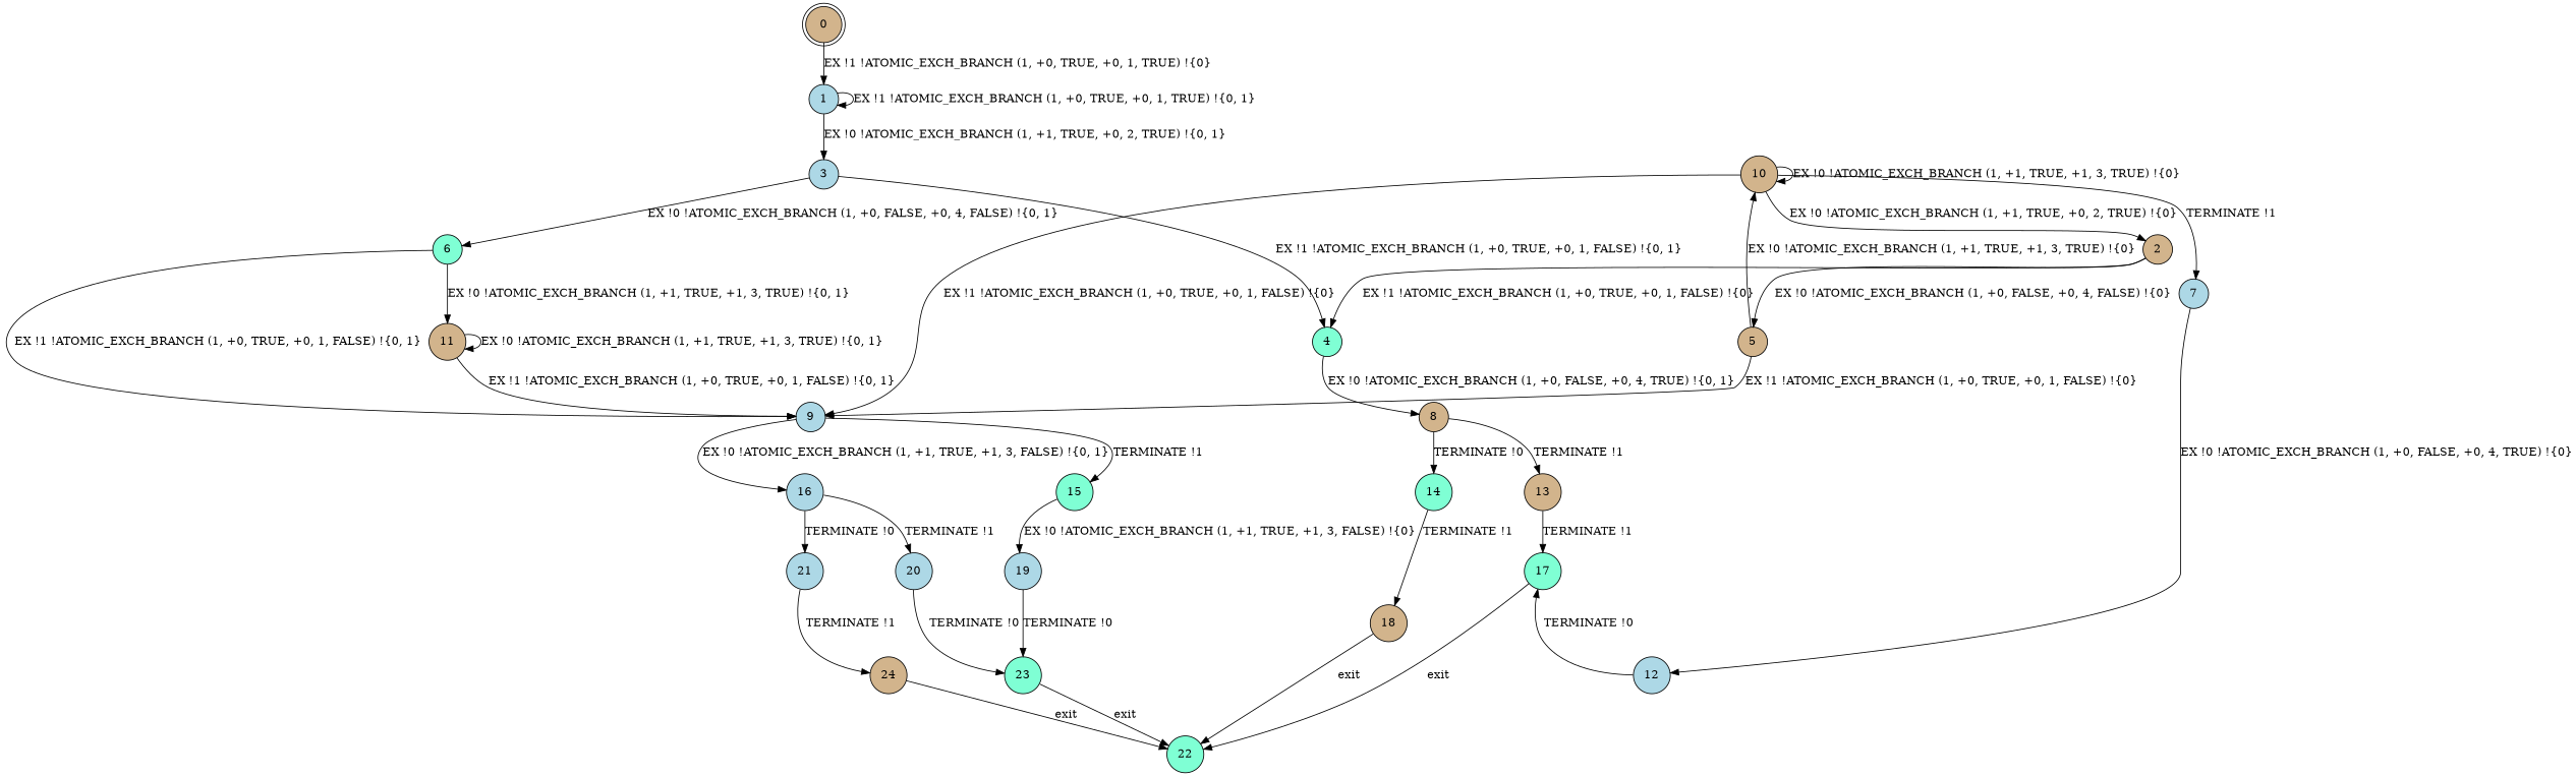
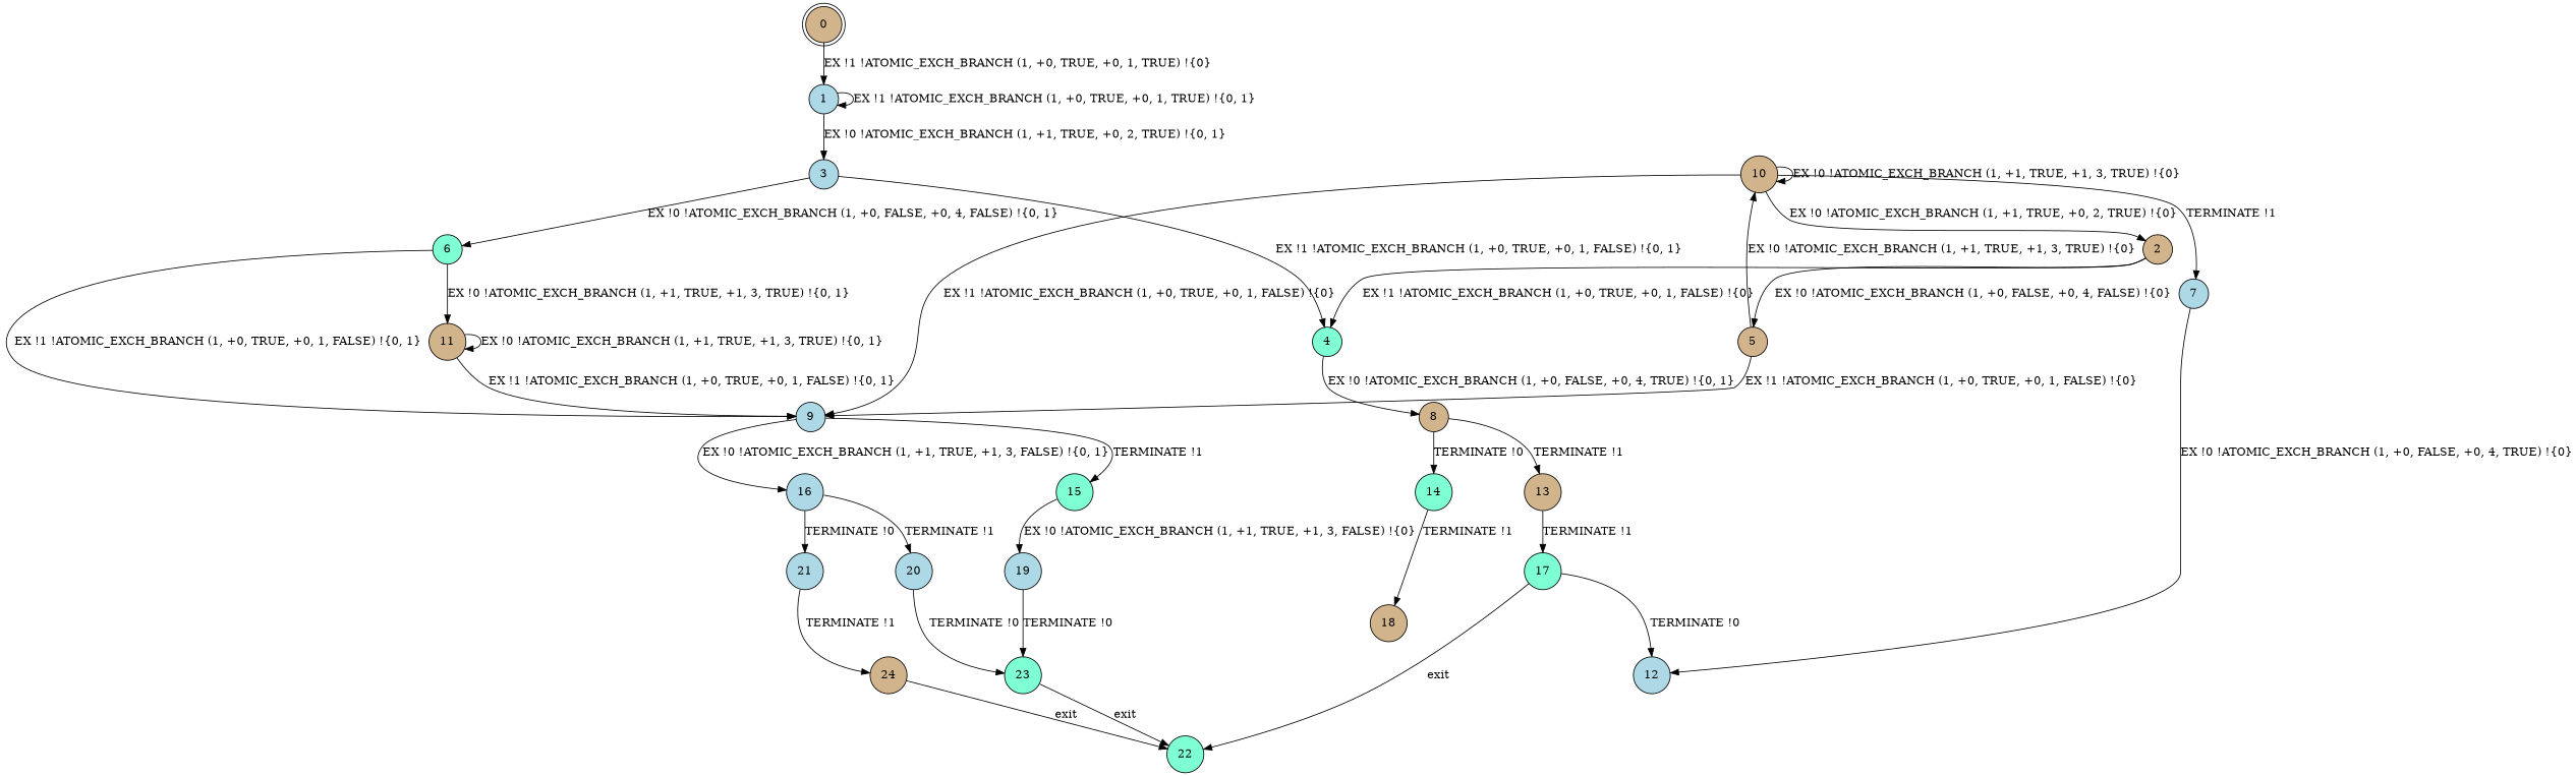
  digraph {
    node [fillcolor=tan shape=circle style=filled]
    0 [peripheries=2]
    1 [fillcolor=lightblue]
    3 [fillcolor=lightblue]
    4 [fillcolor=aquamarine]
    2
    5
    6 [fillcolor=aquamarine]
    8
    9 [fillcolor=lightblue]
    10
    11
    7 [fillcolor=lightblue]
    12 [fillcolor=lightblue]
    13
    14 [fillcolor=aquamarine]
    15 [fillcolor=aquamarine]
    16 [fillcolor=lightblue]
    17 [fillcolor=aquamarine]
    18
    19 [fillcolor=lightblue]
    20 [fillcolor=lightblue]
    21 [fillcolor=lightblue]
    22 [fillcolor=aquamarine]
    23 [fillcolor=aquamarine]
    24
    0 -> 1 [label="EX !1 !ATOMIC_EXCH_BRANCH (1, +0, TRUE, +0, 1, TRUE) !{0}"]
    1 -> 1 [label="EX !1 !ATOMIC_EXCH_BRANCH (1, +0, TRUE, +0, 1, TRUE) !{0, 1}"]
    1 -> 3 [label="EX !0 !ATOMIC_EXCH_BRANCH (1, +1, TRUE, +0, 2, TRUE) !{0, 1}"]
    3 -> 4 [label="EX !1 !ATOMIC_EXCH_BRANCH (1, +0, TRUE, +0, 1, FALSE) !{0, 1}"]
    3 -> 6 [label="EX !0 !ATOMIC_EXCH_BRANCH (1, +0, FALSE, +0, 4, FALSE) !{0, 1}"]
    4 -> 8 [label="EX !0 !ATOMIC_EXCH_BRANCH (1, +0, FALSE, +0, 4, TRUE) !{0, 1}"]
    2 -> 4 [label="EX !1 !ATOMIC_EXCH_BRANCH (1, +0, TRUE, +0, 1, FALSE) !{0}"]
    2 -> 5 [label="EX !0 !ATOMIC_EXCH_BRANCH (1, +0, FALSE, +0, 4, FALSE) !{0}"]
    5 -> 9 [label="EX !1 !ATOMIC_EXCH_BRANCH (1, +0, TRUE, +0, 1, FALSE) !{0}"]
    5 -> 10 [label="EX !0 !ATOMIC_EXCH_BRANCH (1, +1, TRUE, +1, 3, TRUE) !{0}"]
    6 -> 9 [label="EX !1 !ATOMIC_EXCH_BRANCH (1, +0, TRUE, +0, 1, FALSE) !{0, 1}"]
    6 -> 11 [label="EX !0 !ATOMIC_EXCH_BRANCH (1, +1, TRUE, +1, 3, TRUE) !{0, 1}"]
    8 -> 13 [label="TERMINATE !1"]
    8 -> 14 [label="TERMINATE !0"]
    9 -> 15 [label="TERMINATE !1"]
    9 -> 16 [label="EX !0 !ATOMIC_EXCH_BRANCH (1, +1, TRUE, +1, 3, FALSE) !{0, 1}"]
    10 -> 2 [label="EX !0 !ATOMIC_EXCH_BRANCH (1, +1, TRUE, +0, 2, TRUE) !{0}"]
    10 -> 9 [label="EX !1 !ATOMIC_EXCH_BRANCH (1, +0, TRUE, +0, 1, FALSE) !{0}"]
    10 -> 10 [label="EX !0 !ATOMIC_EXCH_BRANCH (1, +1, TRUE, +1, 3, TRUE) !{0}"]
    10 -> 7 [label="TERMINATE !1"]
    11 -> 9 [label="EX !1 !ATOMIC_EXCH_BRANCH (1, +0, TRUE, +0, 1, FALSE) !{0, 1}"]
    11 -> 11 [label="EX !0 !ATOMIC_EXCH_BRANCH (1, +1, TRUE, +1, 3, TRUE) !{0, 1}"]
    7 -> 12 [label="EX !0 !ATOMIC_EXCH_BRANCH (1, +0, FALSE, +0, 4, TRUE) !{0}"]
-   12 -> 17 [label="TERMINATE !0"]
+   17 -> 12 [label="TERMINATE !0"]
    13 -> 17 [label="TERMINATE !1"]
    14 -> 18 [label="TERMINATE !1"]
    15 -> 19 [label="EX !0 !ATOMIC_EXCH_BRANCH (1, +1, TRUE, +1, 3, FALSE) !{0}"]
    16 -> 20 [label="TERMINATE !1"]
    16 -> 21 [label="TERMINATE !0"]
    17 -> 22 [label=exit]
-   18 -> 22 [label=exit]
    19 -> 23 [label="TERMINATE !0"]
    20 -> 23 [label="TERMINATE !0"]
    21 -> 24 [label="TERMINATE !1"]
    23 -> 22 [label=exit]
    24 -> 22 [label=exit]
  }
